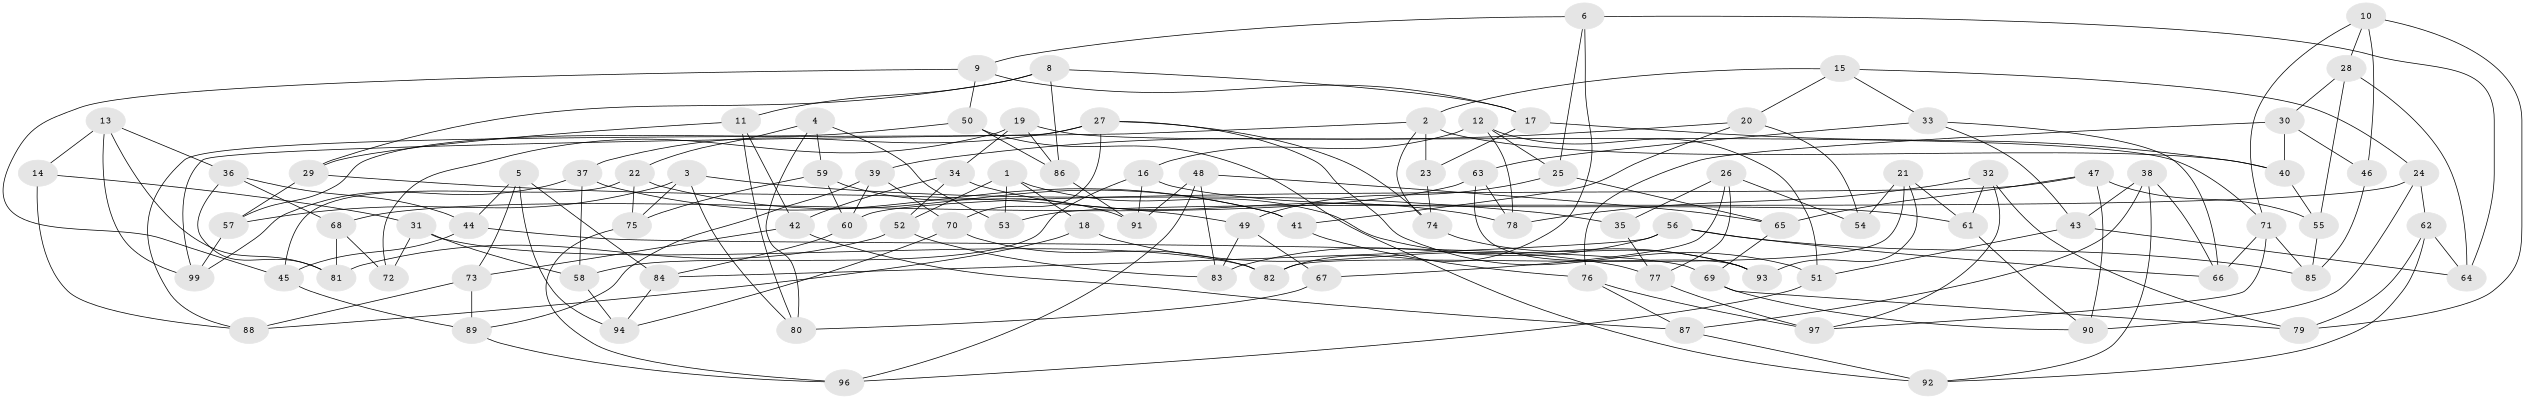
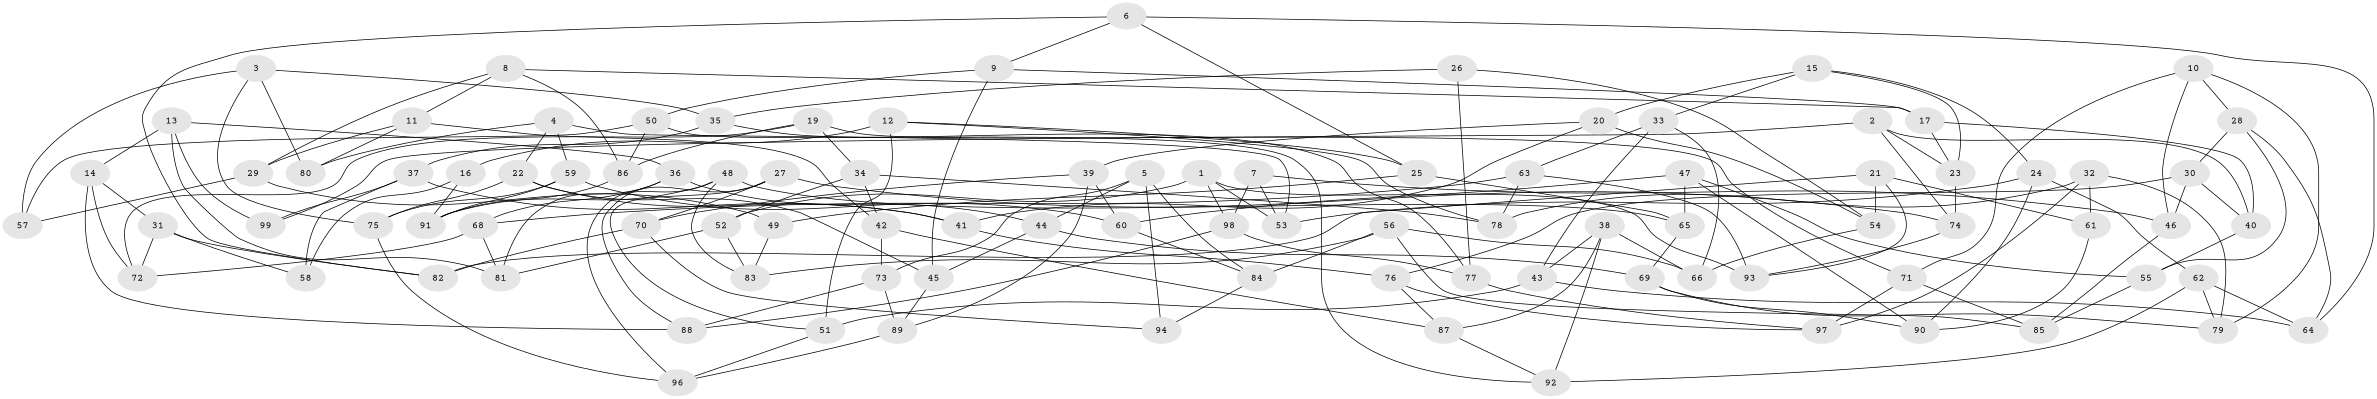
  graph {
    fontname="Courier Prime"
    node [color=gray90 fontname="Courier Prime" style=filled]
    edge [fontname="Courier Prime"]
    1
-   18
+   18 [label=98]
    52
    53
    93
    88
    77
    81
    83
    2
    23
    40
    74
    n14 [label=99]
    55
    3
    35
    57
    75
    80
    37
    96
    4
    22
    59
    45
    41
    91
    60
    5
    44
    73
    84
    94
    69
    89
    6
    9
    25
    64
    82
    17
    50
    49
    65
+   7
    46
    85
-   67
    8
    11
    29
    86
    42
    92
    10
    28
    71
    79
    30
    97
    87
    12
    16
    51
    78
    58
    61
    13
    14
    36
    31
    72
    68
    15
    20
    24
    33
    39
    54
    62
    90
    43
    63
    66
    19
    34
    70
    76
    21
    26
    27
    32
    38
    47
    48
    56
    1 -- 18
    1 -- 52
    1 -- 53
    1 -- 93
    18 -- 88
    18 -- 77
    52 -- 81
    52 -- 83
    77 -- 97
    2 -- 23
    2 -- 40
    2 -- 74
    2 -- n14
    23 -- 74
    40 -- 55
    74 -- 93
    55 -- 85
    3 -- 35
    3 -- 57
    3 -- 75
    3 -- 80
    35 -- 77
-   27 -- 37
-   57 -- n14
+   35 -- 37
    75 -- 96
    37 -- n14
    37 -- 41
    37 -- 58
    4 -- 53
    4 -- 80
    4 -- 22
    4 -- 59
    22 -- 75
    22 -- 45
    22 -- 41
    59 -- 75
    59 -- 91
    59 -- 60
    45 -- 89
    41 -- 76
    60 -- 84
    5 -- 44
    5 -- 73
    5 -- 84
    5 -- 94
    44 -- 45
    44 -- 69
    73 -- 88
    73 -- 89
    84 -- 94
    69 -- 79
    69 -- 90
    89 -- 96
    6 -- 9
    6 -- 25
    6 -- 64
    6 -- 82
    9 -- 45
    9 -- 17
    9 -- 50
    25 -- 49
    25 -- 65
    17 -- 23
    17 -- 40
    50 -- 57
    50 -- 86
    50 -- 92
    49 -- 83
-   49 -- 67
    65 -- 69
+   7 -- 18
+   7 -- 53
+   7 -- 46
    46 -- 85
-   67 -- 80
    8 -- 17
    8 -- 11
    8 -- 29
    8 -- 86
    11 -- 80
    11 -- 29
    11 -- 42
    29 -- 57
    29 -- 49
    86 -- 91
    42 -- 73
    42 -- 87
    10 -- 46
    10 -- 28
    10 -- 71
    10 -- 79
    28 -- 55
    28 -- 64
    28 -- 30
    71 -- 85
    71 -- 97
    30 -- 40
    30 -- 46
    30 -- 76
    87 -- 92
    12 -- 25
    12 -- 16
    12 -- 51
    12 -- 78
    16 -- 91
    16 -- 58
-   16 -- 61
    51 -- 96
-   58 -- 94
    61 -- 90
    13 -- 81
    13 -- n14
    13 -- 14
    13 -- 36
    14 -- 88
    14 -- 31
+   14 -- 72
    36 -- 81
    36 -- 44
    36 -- 68
    31 -- 82
    31 -- 58
    31 -- 72
    68 -- 81
    68 -- 72
-   15 -- 2
+   15 -- 23
    15 -- 20
    15 -- 24
    15 -- 33
    20 -- 41
    20 -- 39
    20 -- 54
    24 -- 53
    24 -- 62
    24 -- 90
    33 -- 43
    33 -- 63
    33 -- 66
    39 -- 60
    39 -- 89
    39 -- 70
-   71 -- 66
+   54 -- 66
    62 -- 64
    62 -- 92
    62 -- 79
    43 -- 64
    43 -- 51
    63 -- 93
    63 -- 78
    63 -- 68
    19 -- 86
    19 -- 71
    19 -- 72
    19 -- 34
    34 -- 52
    34 -- 42
    34 -- 78
    70 -- 94
    70 -- 82
    76 -- 97
    76 -- 87
    21 -- 93
    21 -- 82
    21 -- 61
    21 -- 54
    26 -- 77
    26 -- 35
-   26 -- 67
    26 -- 54
    27 -- 88
    27 -- 74
    27 -- 51
    27 -- 70
    32 -- 79
    32 -- 97
    32 -- 78
    32 -- 61
    38 -- 92
    38 -- 87
    38 -- 43
    38 -- 66
    47 -- 55
    47 -- 60
    47 -- 65
    47 -- 90
    48 -- 83
    48 -- 96
    48 -- 91
    48 -- 65
    56 -- 83
    56 -- 84
    56 -- 85
    56 -- 66
  }
